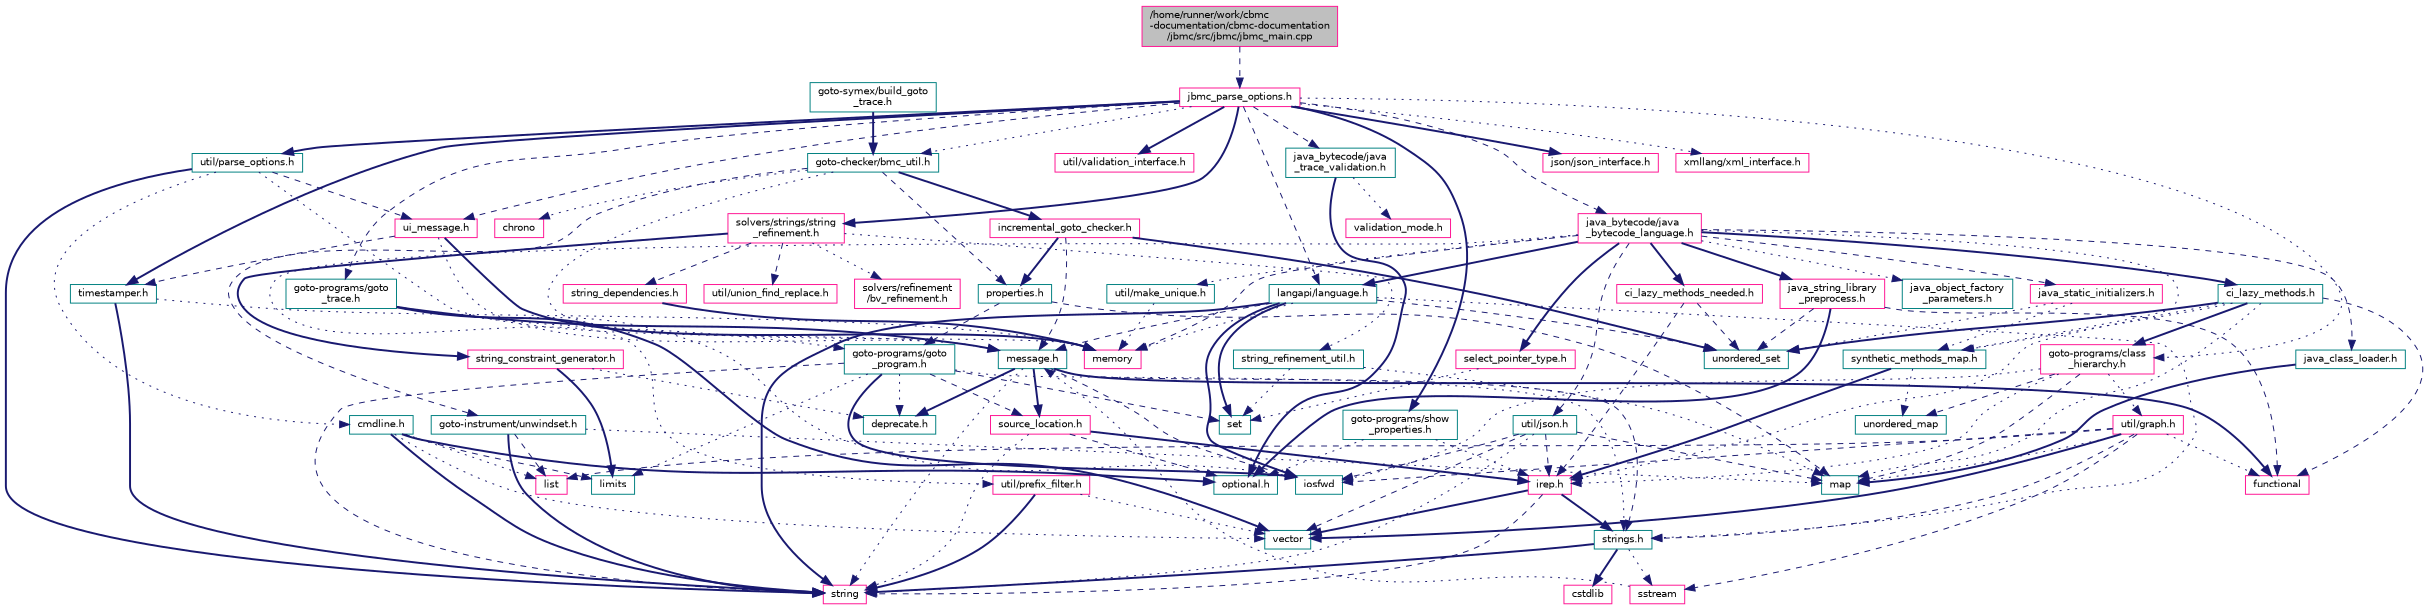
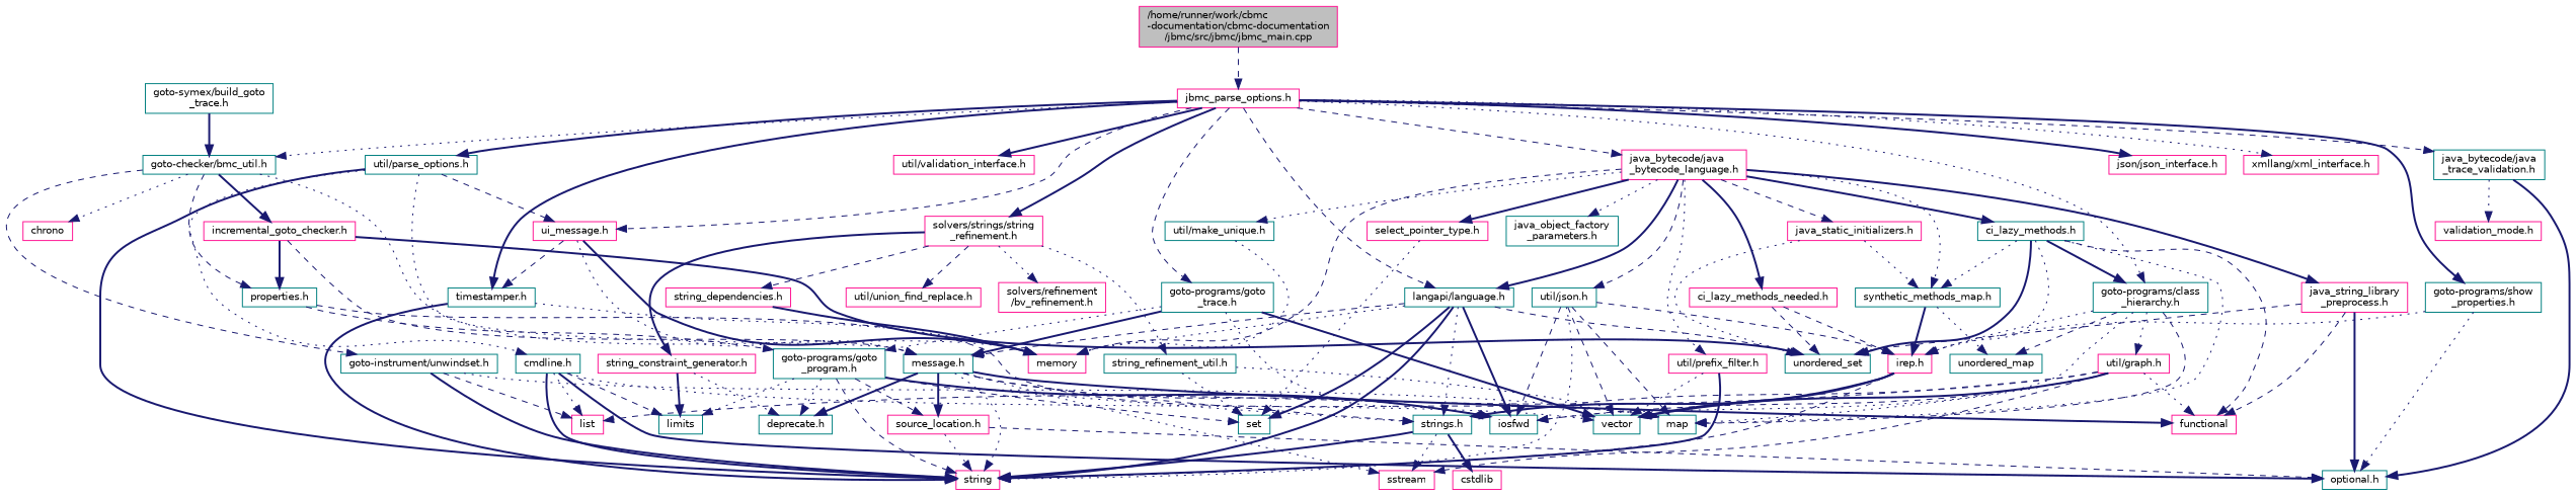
  digraph {
    node [color=teal fontname=Helvetica fontsize=10 shape=record]
    edge [color=midnightblue fontname=Helvetica fontsize=10 labelfontname=Helvetica labelfontsize=10 style=dotted]
    n1 [color=deeppink fillcolor=grey75 fontcolor=black height=0.2 label="/home/runner/work/cbmc\l-documentation/cbmc-documentation\l/jbmc/src/jbmc/jbmc_main.cpp" style=filled width=0.4]
    n2 [color=deeppink height=0.2 label="jbmc_parse_options.h" width=0.4]
    n3 [height=0.2 label="util/parse_options.h" width=0.4]
    n4 [color=deeppink height=0.2 label="ui_message.h" width=0.4]
    n5 [height=0.2 label="timestamper.h" width=0.4]
    n6 [color=deeppink height=0.2 label="util/validation_interface.h" width=0.4]
    n7 [height=0.2 label="langapi/language.h" width=0.4]
    n8 [height=0.2 label="goto-checker/bmc_util.h" width=0.4]
-   n9 [color=deeppink height=0.2 label="goto-programs/class\l_hierarchy.h" width=0.4]
+   n9 [height=0.2 label="goto-programs/class\l_hierarchy.h" width=0.4]
    n10 [height=0.2 label="goto-programs/goto\l_trace.h" width=0.4]
    n11 [height=0.2 label="goto-programs/show\l_properties.h" width=0.4]
    n12 [color=deeppink height=0.2 label="solvers/strings/string\l_refinement.h" width=0.4]
    n13 [color=deeppink height=0.2 label="java_bytecode/java\l_bytecode_language.h" width=0.4]
    n14 [height=0.2 label="java_bytecode/java\l_trace_validation.h" width=0.4]
    n15 [color=deeppink height=0.2 label="json/json_interface.h" width=0.4]
    n16 [color=deeppink height=0.2 label="xmllang/xml_interface.h" width=0.4]
    n17 [color=deeppink height=0.2 label=string width=0.4]
    n18 [height=0.2 label="cmdline.h" width=0.4]
    n19 [height=0.2 label="message.h" width=0.4]
    n20 [color=deeppink height=0.2 label=memory width=0.4]
    n21 [height=0.2 label=iosfwd width=0.4]
    n22 [height=0.2 label="strings.h" width=0.4]
    n23 [height=0.2 label=set width=0.4]
    n24 [height=0.2 label=unordered_set width=0.4]
    n25 [color=deeppink height=0.2 label=chrono width=0.4]
    n26 [height=0.2 label="goto-instrument/unwindset.h" width=0.4]
    n27 [color=deeppink height=0.2 label="incremental_goto_checker.h" width=0.4]
    n28 [height=0.2 label="properties.h" width=0.4]
    n29 [color=deeppink height=0.2 label="irep.h" width=0.4]
    n30 [height=0.2 label=map width=0.4]
    n31 [height=0.2 label=unordered_map width=0.4]
    n32 [color=deeppink height=0.2 label="util/graph.h" width=0.4]
    n33 [height=0.2 label=vector width=0.4]
    n34 [height=0.2 label="goto-programs/goto\l_program.h" width=0.4]
    n35 [height=0.2 label="optional.h" width=0.4]
    n36 [color=deeppink height=0.2 label="util/union_find_replace.h" width=0.4]
    n37 [color=deeppink height=0.2 label="solvers/refinement\l/bv_refinement.h" width=0.4]
    n38 [color=deeppink height=0.2 label="string_constraint_generator.h" width=0.4]
    n39 [color=deeppink height=0.2 label="string_dependencies.h" width=0.4]
    n40 [height=0.2 label="string_refinement_util.h" width=0.4]
    n41 [height=0.2 label="ci_lazy_methods.h" width=0.4]
    n42 [height=0.2 label="synthetic_methods_map.h" width=0.4]
    n43 [color=deeppink height=0.2 label="ci_lazy_methods_needed.h" width=0.4]
-   n44 [height=0.2 label="java_class_loader.h" width=0.4]
    n45 [height=0.2 label="java_object_factory\l_parameters.h" width=0.4]
    n46 [color=deeppink height=0.2 label="java_static_initializers.h" width=0.4]
    n47 [color=deeppink height=0.2 label="java_string_library\l_preprocess.h" width=0.4]
    n48 [color=deeppink height=0.2 label="select_pointer_type.h" width=0.4]
    n49 [height=0.2 label="util/json.h" width=0.4]
    n50 [height=0.2 label="util/make_unique.h" width=0.4]
    n51 [color=deeppink height=0.2 label="util/prefix_filter.h" width=0.4]
    n52 [color=deeppink height=0.2 label="validation_mode.h" width=0.4]
    n53 [height=0.2 label=limits width=0.4]
    n54 [color=deeppink height=0.2 label=list width=0.4]
    n55 [color=deeppink height=0.2 label=functional width=0.4]
    n56 [color=deeppink height=0.2 label=sstream width=0.4]
    n57 [height=0.2 label="deprecate.h" width=0.4]
    n58 [color=deeppink height=0.2 label="source_location.h" width=0.4]
    n59 [color=deeppink height=0.2 label=cstdlib width=0.4]
    n60 [height=0.2 label="goto-symex/build_goto\l_trace.h" width=0.4]
    n1 -> n2 [style=dashed]
    n2 -> n3 [style=bold]
    n2 -> n4 [style=dashed]
    n2 -> n5 [style=bold]
    n2 -> n6 [style=bold]
    n2 -> n7 [style=dashed]
    n2 -> n8
    n2 -> n9
    n2 -> n10 [style=dashed]
    n2 -> n11 [style=bold]
    n2 -> n12 [style=bold]
    n2 -> n13 [style=dashed]
    n2 -> n14 [style=dashed]
    n2 -> n15 [style=bold]
    n2 -> n16
    n3 -> n4 [style=dashed]
    n3 -> n17 [style=bold]
    n3 -> n18
    n3 -> n19
    n4 -> n5 [style=dashed]
    n4 -> n19
    n4 -> n20 [style=bold]
    n5 -> n17 [style=bold]
    n5 -> n20
    n7 -> n17 [style=bold]
    n7 -> n19 [style=dashed]
    n7 -> n20
    n7 -> n21 [style=bold]
    n7 -> n22
    n7 -> n23 [style=bold]
    n7 -> n24 [style=dashed]
    n8 -> n20
    n8 -> n25
    n8 -> n26 [style=dashed]
    n8 -> n27 [style=bold]
    n8 -> n28 [style=dashed]
    n9 -> n21
    n9 -> n29
    n9 -> n30 [style=dashed]
    n9 -> n31 [style=dashed]
    n9 -> n32
    n10 -> n19 [style=bold]
    n10 -> n21
    n10 -> n33 [style=bold]
    n10 -> n34
    n11 -> n29
    n11 -> n35
    n12 -> n36 [style=dashed]
    n12 -> n37
    n12 -> n38 [style=bold]
    n12 -> n39 [style=dashed]
    n12 -> n40
    n13 -> n7 [style=bold]
    n13 -> n20 [style=dashed]
    n13 -> n41 [style=bold]
    n13 -> n42
    n13 -> n43 [style=bold]
-   n13 -> n44 [style=dashed]
    n13 -> n45
    n13 -> n46 [style=dashed]
    n13 -> n47 [style=bold]
    n13 -> n48 [style=bold]
    n13 -> n49 [style=dashed]
    n13 -> n50
    n13 -> n51
    n14 -> n35 [style=bold]
    n14 -> n52
    n18 -> n17 [style=bold]
    n18 -> n33
    n18 -> n35 [style=bold]
    n18 -> n53 [style=dashed]
    n18 -> n54
    n19 -> n17
    n19 -> n21 [style=dashed]
    n19 -> n22 [style=dashed]
    n19 -> n55 [style=bold]
-   n56 -> n19
+   n19 -> n56
    n19 -> n57 [style=bold]
    n19 -> n58 [style=bold]
    n22 -> n17 [style=bold]
    n22 -> n56
    n22 -> n59 [style=bold]
    n26 -> n17 [style=bold]
    n26 -> n30
    n26 -> n54 [style=dashed]
    n27 -> n19 [style=dashed]
    n27 -> n24 [style=bold]
    n27 -> n28 [style=bold]
    n28 -> n30 [style=dashed]
    n28 -> n34 [style=dashed]
    n29 -> n17 [style=dashed]
    n29 -> n22 [style=bold]
    n29 -> n33 [style=bold]
    n32 -> n21 [style=dashed]
    n32 -> n22 [style=dashed]
    n32 -> n30
    n32 -> n33 [style=bold]
    n32 -> n54 [style=dashed]
    n32 -> n55
    n32 -> n56 [style=dashed]
    n34 -> n17 [style=dashed]
    n34 -> n21 [style=bold]
    n34 -> n22
    n34 -> n23 [style=dashed]
    n34 -> n53
    n34 -> n57
    n34 -> n58 [style=dashed]
    n38 -> n53 [style=bold]
    n38 -> n57
    n39 -> n20 [style=bold]
    n40 -> n23
    n40 -> n30
    n41 -> n9 [style=bold]
    n41 -> n24 [style=bold]
    n41 -> n29
    n41 -> n30
    n41 -> n42
    n41 -> n55 [style=dashed]
    n42 -> n29 [style=bold]
    n42 -> n31
    n43 -> n24 [style=dashed]
    n43 -> n29 [style=dashed]
-   n44 -> n30 [style=bold]
    n46 -> n24
    n46 -> n42
    n47 -> n24 [style=dashed]
    n47 -> n35 [style=bold]
    n47 -> n55 [style=dashed]
    n48 -> n23
    n49 -> n17
    n49 -> n21 [style=dashed]
    n49 -> n29 [style=dashed]
    n49 -> n30 [style=dashed]
    n49 -> n33 [style=dashed]
    n50 -> n20
    n51 -> n17 [style=bold]
    n51 -> n33
    n58 -> n17
-   n58 -> n29 [style=bold]
    n58 -> n35 [style=dashed]
    n60 -> n8 [style=bold]
  }
